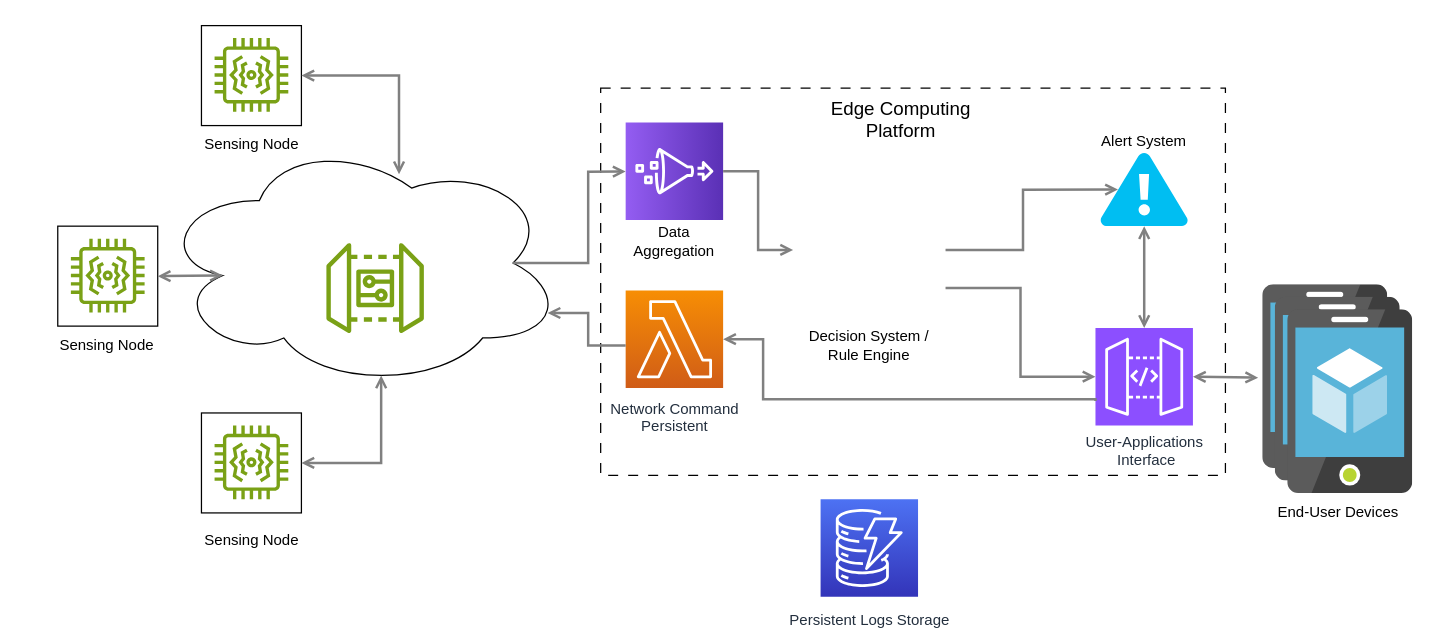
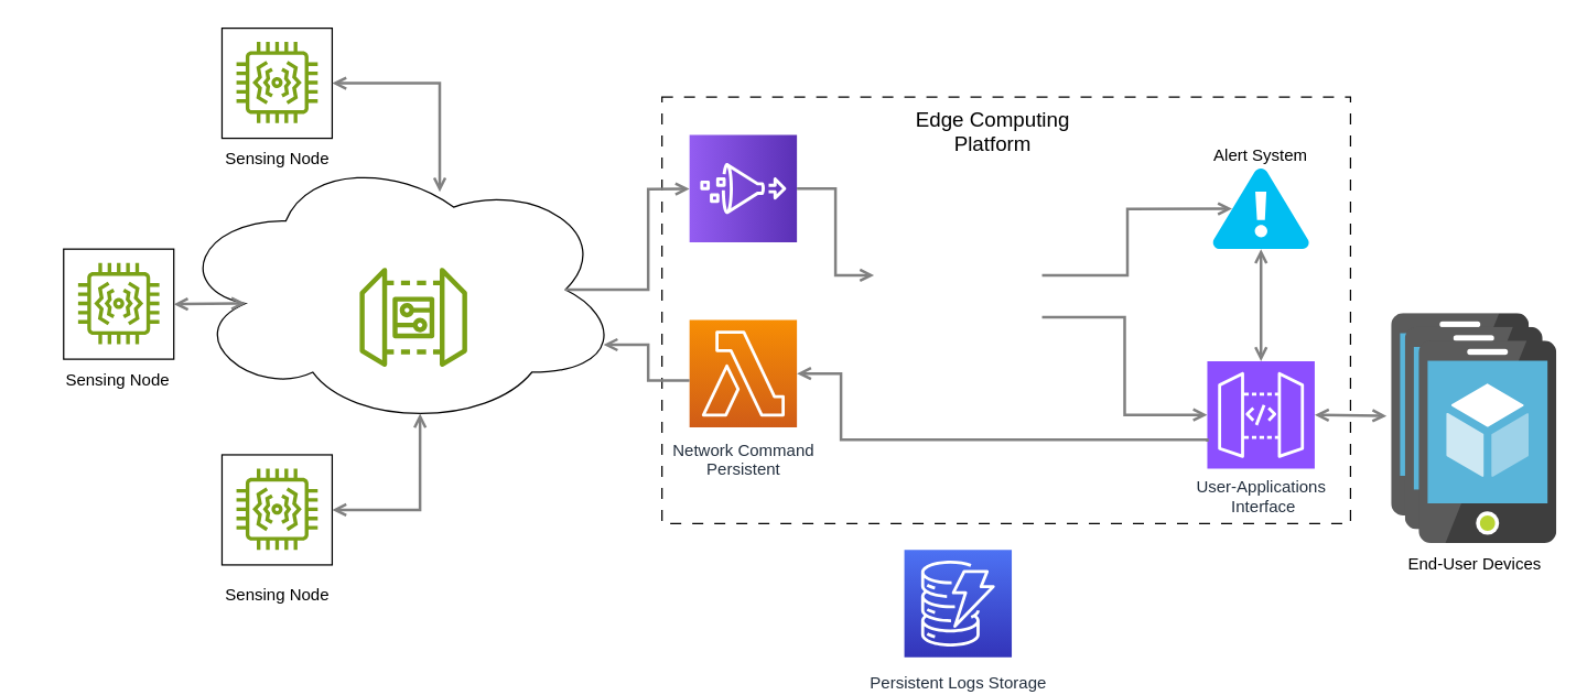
  <mxCell id="0" />
  <mxCell id="1" parent="0" />
  <mxCell id="2" value="" style="rounded=0;whiteSpace=wrap;html=1;dashed=1;dashPattern=8 8;" parent="1" vertex="1"><mxGeometry x="480" y="70" width="500" height="310" as="geometry" /></mxCell>
  <mxCell id="3" value="&lt;font style=&quot;font-size: 15px;&quot;&gt;Edge Computing Platform&lt;/font&gt;" style="text;html=1;align=center;verticalAlign=middle;whiteSpace=wrap;rounded=0;" parent="1" vertex="1"><mxGeometry x="652.5" y="80" width="135" height="30" as="geometry" /></mxCell>
  <mxCell id="4" value="" style="whiteSpace=wrap;html=1;aspect=fixed;" parent="1" vertex="1"><mxGeometry x="160.5" width="80" height="80" as="geometry" y="20" /></mxCell>
  <mxCell id="5" value="" style="sketch=0;outlineConnect=0;fontColor=#232F3E;gradientColor=none;fillColor=#7AA116;strokeColor=none;dashed=0;verticalLabelPosition=bottom;verticalAlign=top;align=center;html=1;fontSize=12;fontStyle=0;aspect=fixed;pointerEvents=1;shape=mxgraph.aws4.iot_thing_vibration_sensor;" parent="1" vertex="1"><mxGeometry x="171" y="30" width="59" height="59" as="geometry" /></mxCell>
  <mxCell id="6" value="" style="ellipse;shape=cloud;whiteSpace=wrap;html=1;" parent="1" vertex="1"><mxGeometry x="125.67" y="110" width="324.83" height="200" as="geometry" /></mxCell>
  <mxCell id="7" value="" style="shape=image;verticalLabelPosition=bottom;labelBackgroundColor=default;verticalAlign=top;aspect=fixed;imageAspect=0;image=https://alfaiot.com/wp-content/uploads/2022/11/LoRaWAN_Logo.svg_.png;" parent="1" vertex="1"><mxGeometry x="240.5" y="150" width="134.54" height="43.5" as="geometry" /></mxCell>
  <mxCell id="8" value="" style="sketch=0;outlineConnect=0;fontColor=#232F3E;gradientColor=none;fillColor=#7AA116;strokeColor=none;dashed=0;verticalLabelPosition=bottom;verticalAlign=top;align=center;html=1;fontSize=12;fontStyle=0;aspect=fixed;pointerEvents=1;shape=mxgraph.aws4.iot_device_gateway;" parent="1" vertex="1"><mxGeometry x="260.5" y="193.5" width="78" height="73" as="geometry" /></mxCell>
  <mxCell id="9" value="" style="whiteSpace=wrap;html=1;aspect=fixed;" parent="1" vertex="1"><mxGeometry x="45.5" y="180.5" width="80" height="80" as="geometry" /></mxCell>
  <mxCell id="10" value="" style="sketch=0;outlineConnect=0;fontColor=#232F3E;gradientColor=none;fillColor=#7AA116;strokeColor=none;dashed=0;verticalLabelPosition=bottom;verticalAlign=top;align=center;html=1;fontSize=12;fontStyle=0;aspect=fixed;pointerEvents=1;shape=mxgraph.aws4.iot_thing_vibration_sensor;" parent="1" vertex="1"><mxGeometry x="56" y="190.5" width="59" height="59" as="geometry" /></mxCell>
  <mxCell id="11" value="" style="whiteSpace=wrap;html=1;aspect=fixed;" parent="1" vertex="1"><mxGeometry x="160.5" y="330" width="80" height="80" as="geometry" /></mxCell>
  <mxCell id="12" value="" style="sketch=0;outlineConnect=0;fontColor=#232F3E;gradientColor=none;fillColor=#7AA116;strokeColor=none;dashed=0;verticalLabelPosition=bottom;verticalAlign=top;align=center;html=1;fontSize=12;fontStyle=0;aspect=fixed;pointerEvents=1;shape=mxgraph.aws4.iot_thing_vibration_sensor;" parent="1" vertex="1"><mxGeometry x="171" y="340" width="59" height="59" as="geometry" /></mxCell>
  <mxCell id="13" style="rounded=0;orthogonalLoop=1;jettySize=auto;html=1;startArrow=none;startFill=0;endArrow=open;endFill=0;strokeWidth=2;strokeColor=#808080;exitX=0.875;exitY=0.5;exitDx=0;exitDy=0;exitPerimeter=0;edgeStyle=orthogonalEdgeStyle;" parent="1" source="6" edge="1" target="18"><mxGeometry relative="1" as="geometry"><mxPoint x="323" y="-355.5" as="sourcePoint" /><mxPoint x="490" y="130" as="targetPoint" /><Array as="points"><mxPoint x="470" y="210" /><mxPoint x="470" y="137" /></Array></mxGeometry></mxCell>
  <mxCell id="14" style="rounded=0;orthogonalLoop=1;jettySize=auto;html=1;startArrow=open;startFill=0;endArrow=open;endFill=0;strokeWidth=2;strokeColor=#808080;exitX=1;exitY=0.5;exitDx=0;exitDy=0;entryX=0.55;entryY=0.95;entryDx=0;entryDy=0;entryPerimeter=0;edgeStyle=orthogonalEdgeStyle;" parent="1" source="11" target="6" edge="1"><mxGeometry relative="1" as="geometry"><mxPoint x="419.5" y="220.5" as="sourcePoint" /><mxPoint x="711.5" y="220.5" as="targetPoint" /></mxGeometry></mxCell>
  <mxCell id="15" style="rounded=0;orthogonalLoop=1;jettySize=auto;html=1;startArrow=open;startFill=0;endArrow=open;endFill=0;strokeWidth=2;strokeColor=#808080;exitX=1;exitY=0.5;exitDx=0;exitDy=0;entryX=0.16;entryY=0.55;entryDx=0;entryDy=0;entryPerimeter=0;" parent="1" source="9" target="6" edge="1"><mxGeometry relative="1" as="geometry"><mxPoint x="140.5" y="350.5" as="sourcePoint" /><mxPoint x="236.5" y="280.5" as="targetPoint" /></mxGeometry></mxCell>
  <mxCell id="16" style="rounded=0;orthogonalLoop=1;jettySize=auto;html=1;startArrow=open;startFill=0;endArrow=open;endFill=0;strokeWidth=2;strokeColor=#808080;exitX=1;exitY=0.5;exitDx=0;exitDy=0;entryX=0.594;entryY=0.145;entryDx=0;entryDy=0;entryPerimeter=0;edgeStyle=orthogonalEdgeStyle;" parent="1" source="4" target="6" edge="1"><mxGeometry relative="1" as="geometry"><mxPoint x="150.5" y="360.5" as="sourcePoint" /><mxPoint x="246.5" y="290.5" as="targetPoint" /><Array as="points"><mxPoint x="318.5" y="60" /></Array></mxGeometry></mxCell>
  <mxCell id="17" value="" style="shape=image;verticalLabelPosition=bottom;labelBackgroundColor=default;verticalAlign=top;aspect=fixed;imageAspect=0;image=https://cdn-icons-png.flaticon.com/512/215/215628.png;" parent="1" vertex="1"><mxGeometry x="634" y="138.5" width="122" height="122" as="geometry" /></mxCell>
  <mxCell id="18" value="" style="outlineConnect=0;fontColor=#232F3E;gradientColor=#945DF2;gradientDirection=north;fillColor=#5A30B5;strokeColor=#ffffff;dashed=0;verticalLabelPosition=bottom;verticalAlign=top;align=center;html=1;fontSize=12;fontStyle=0;aspect=fixed;shape=mxgraph.aws4.resourceIcon;resIcon=mxgraph.aws4.glue;labelBackgroundColor=#ffffff;rotation=-90;" parent="1" vertex="1"><mxGeometry x="500" y="97.5" width="78" height="78" as="geometry" /></mxCell>
- <mxCell id="19" value="Data Aggregation" style="text;html=1;align=center;verticalAlign=middle;whiteSpace=wrap;rounded=0;" parent="1" vertex="1"><mxGeometry x="509" y="178" width="60" height="30" as="geometry" /></mxCell>
  <mxCell id="20" style="rounded=0;orthogonalLoop=1;jettySize=auto;html=1;startArrow=none;startFill=0;endArrow=open;endFill=0;strokeWidth=2;strokeColor=#808080;entryX=0;entryY=0.5;entryDx=0;entryDy=0;edgeStyle=orthogonalEdgeStyle;" parent="1" source="18" target="17" edge="1"><mxGeometry relative="1" as="geometry"><mxPoint x="625" y="-3.5" as="sourcePoint" /><mxPoint x="406" y="144.25" as="targetPoint" /></mxGeometry></mxCell>
- <mxCell id="21" value="Decision System / Rule Engine" style="text;html=1;align=center;verticalAlign=middle;whiteSpace=wrap;rounded=0;" parent="1" vertex="1"><mxGeometry x="640" y="260.5" width="110" height="30" as="geometry" /></mxCell>
  <mxCell id="22" value="" style="verticalLabelPosition=bottom;html=1;verticalAlign=top;align=center;strokeColor=none;fillColor=#00BEF2;shape=mxgraph.azure.azure_alert;" parent="1" vertex="1"><mxGeometry x="880" y="122" width="70" height="58.5" as="geometry" /></mxCell>
  <mxCell id="23" style="rounded=0;orthogonalLoop=1;jettySize=auto;html=1;startArrow=none;startFill=0;endArrow=open;endFill=0;strokeWidth=2;strokeColor=#808080;entryX=0.2;entryY=0.5;entryDx=0;entryDy=0;edgeStyle=orthogonalEdgeStyle;exitX=1;exitY=0.5;exitDx=0;exitDy=0;entryPerimeter=0;" parent="1" source="17" target="22" edge="1"><mxGeometry relative="1" as="geometry"><mxPoint x="484" y="143.5" as="sourcePoint" /><mxPoint x="644" y="209.5" as="targetPoint" /></mxGeometry></mxCell>
  <mxCell id="24" value="Persistent Logs Storage" style="outlineConnect=0;fontColor=#232F3E;gradientColor=#4D72F3;gradientDirection=north;fillColor=#3334B9;strokeColor=#ffffff;dashed=0;verticalLabelPosition=bottom;verticalAlign=top;align=center;html=1;fontSize=12;fontStyle=0;aspect=fixed;shape=mxgraph.aws4.resourceIcon;resIcon=mxgraph.aws4.dynamodb;labelBackgroundColor=#ffffff;spacingTop=5;" parent="1" vertex="1"><mxGeometry x="656" y="399" width="78" height="78" as="geometry" /></mxCell>
  <mxCell id="25" value="User-Applications&lt;br&gt;&amp;nbsp;Interface" style="sketch=0;points=[[0,0,0],[0.25,0,0],[0.5,0,0],[0.75,0,0],[1,0,0],[0,1,0],[0.25,1,0],[0.5,1,0],[0.75,1,0],[1,1,0],[0,0.25,0],[0,0.5,0],[0,0.75,0],[1,0.25,0],[1,0.5,0],[1,0.75,0]];outlineConnect=0;fontColor=#232F3E;fillColor=#8C4FFF;strokeColor=#ffffff;dashed=0;verticalLabelPosition=bottom;verticalAlign=top;align=center;html=1;fontSize=12;fontStyle=0;aspect=fixed;shape=mxgraph.aws4.resourceIcon;resIcon=mxgraph.aws4.api_gateway;" parent="1" vertex="1"><mxGeometry x="876" y="262" width="78" height="78" as="geometry" /></mxCell>
  <mxCell id="26" value="" style="image;sketch=0;aspect=fixed;html=1;points=[];align=center;fontSize=12;image=img/lib/mscae/App_Service_Mobile_App.svg;" parent="1" vertex="1"><mxGeometry x="1010" y="227.47" width="100" height="147.06" as="geometry" /></mxCell>
  <mxCell id="27" style="rounded=0;orthogonalLoop=1;jettySize=auto;html=1;startArrow=open;startFill=0;endArrow=open;endFill=0;strokeWidth=2;strokeColor=#808080;exitX=1;exitY=0.5;exitDx=0;exitDy=0;exitPerimeter=0;entryX=-0.038;entryY=0.505;entryDx=0;entryDy=0;entryPerimeter=0;" parent="1" source="25" target="26" edge="1"><mxGeometry relative="1" as="geometry"><mxPoint x="705" y="300.5" as="sourcePoint" /><mxPoint x="705" y="426.5" as="targetPoint" /></mxGeometry></mxCell>
  <mxCell id="28" style="rounded=0;orthogonalLoop=1;jettySize=auto;html=1;startArrow=open;startFill=0;endArrow=none;endFill=0;strokeWidth=2;strokeColor=#808080;exitX=0;exitY=0.5;exitDx=0;exitDy=0;exitPerimeter=0;entryX=1;entryY=0.75;entryDx=0;entryDy=0;edgeStyle=orthogonalEdgeStyle;" parent="1" source="25" target="17" edge="1"><mxGeometry relative="1" as="geometry"><mxPoint x="969" y="309.5" as="sourcePoint" /><mxPoint x="1080" y="310.5" as="targetPoint" /></mxGeometry></mxCell>
  <mxCell id="29" value="Network Command &lt;br&gt;Persistent" style="outlineConnect=0;fontColor=#232F3E;gradientColor=#F78E04;gradientDirection=north;fillColor=#D05C17;strokeColor=#ffffff;dashed=0;verticalLabelPosition=bottom;verticalAlign=top;align=center;html=1;fontSize=12;fontStyle=0;aspect=fixed;shape=mxgraph.aws4.resourceIcon;resIcon=mxgraph.aws4.lambda;labelBackgroundColor=#ffffff;spacingTop=3;" parent="1" vertex="1"><mxGeometry x="500" y="232" width="78" height="78" as="geometry" /></mxCell>
  <mxCell id="30" style="rounded=0;orthogonalLoop=1;jettySize=auto;html=1;startArrow=open;startFill=0;endArrow=open;endFill=0;strokeWidth=2;strokeColor=#808080;exitX=0.5;exitY=0;exitDx=0;exitDy=0;exitPerimeter=0;" parent="1" source="25" target="22" edge="1"><mxGeometry relative="1" as="geometry"><mxPoint x="1023" y="309.5" as="sourcePoint" /><mxPoint x="1080" y="310.5" as="targetPoint" /></mxGeometry></mxCell>
  <mxCell id="31" value="Alert System" style="text;html=1;align=center;verticalAlign=middle;whiteSpace=wrap;rounded=0;" parent="1" vertex="1"><mxGeometry x="860" y="97.5" width="110" height="30" as="geometry" /></mxCell>
  <mxCell id="32" style="rounded=0;orthogonalLoop=1;jettySize=auto;html=1;startArrow=open;startFill=0;endArrow=none;endFill=0;strokeWidth=2;strokeColor=#808080;edgeStyle=orthogonalEdgeStyle;entryX=0;entryY=0.75;entryDx=0;entryDy=0;entryPerimeter=0;" parent="1" source="29" target="25" edge="1"><mxGeometry relative="1" as="geometry"><mxPoint x="945" y="309.5" as="sourcePoint" /><mxPoint x="935" y="296.5" as="targetPoint" /><Array as="points"><mxPoint x="610" y="271" /><mxPoint x="610" y="319" /></Array></mxGeometry></mxCell>
  <mxCell id="33" style="rounded=0;orthogonalLoop=1;jettySize=auto;html=1;startArrow=none;startFill=0;endArrow=open;endFill=0;strokeWidth=2;strokeColor=#808080;entryX=0.96;entryY=0.7;entryDx=0;entryDy=0;edgeStyle=orthogonalEdgeStyle;entryPerimeter=0;" parent="1" source="29" target="6" edge="1"><mxGeometry relative="1" as="geometry"><mxPoint x="274" y="220.5" as="sourcePoint" /><mxPoint x="406" y="144.25" as="targetPoint" /><Array as="points"><mxPoint x="470" y="276" /><mxPoint x="470" y="250" /></Array></mxGeometry></mxCell>
  <mxCell id="34" value="Sensing Node" style="text;html=1;align=center;verticalAlign=middle;whiteSpace=wrap;rounded=0;" parent="1" vertex="1"><mxGeometry x="135.5" y="416.5" width="130" height="30" as="geometry" /></mxCell>
  <mxCell id="35" value="Sensing Node" style="text;html=1;align=center;verticalAlign=middle;whiteSpace=wrap;rounded=0;" parent="1" vertex="1"><mxGeometry x="20" y="260.5" width="130" height="30" as="geometry" /></mxCell>
  <mxCell id="36" value="Sensing Node" style="text;html=1;align=center;verticalAlign=middle;whiteSpace=wrap;rounded=0;" parent="1" vertex="1"><mxGeometry x="135.5" y="100" width="130" height="30" as="geometry" /></mxCell>
  <mxCell id="37" value="End-User Devices" style="text;html=1;align=center;verticalAlign=middle;whiteSpace=wrap;rounded=0;" parent="1" vertex="1"><mxGeometry x="1020.5" y="394.53" width="99" height="30" as="geometry" /></mxCell>
  <mxCell id="38" value="" style="image;sketch=0;aspect=fixed;html=1;points=[];align=center;fontSize=12;image=img/lib/mscae/App_Service_Mobile_App.svg;" vertex="1" parent="1"><mxGeometry x="1020" y="237.47" width="100" height="147.06" as="geometry" /></mxCell>
  <mxCell id="39" value="" style="image;sketch=0;aspect=fixed;html=1;points=[];align=center;fontSize=12;image=img/lib/mscae/App_Service_Mobile_App.svg;" vertex="1" parent="1"><mxGeometry x="1030" y="247.47" width="100" height="147.06" as="geometry" /></mxCell>
